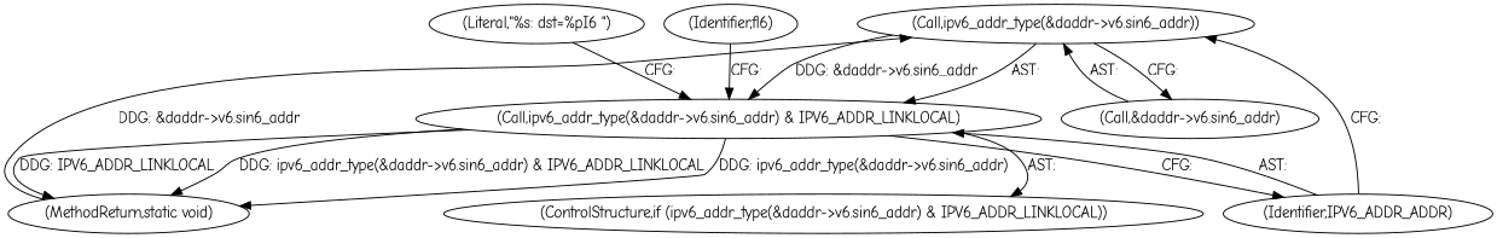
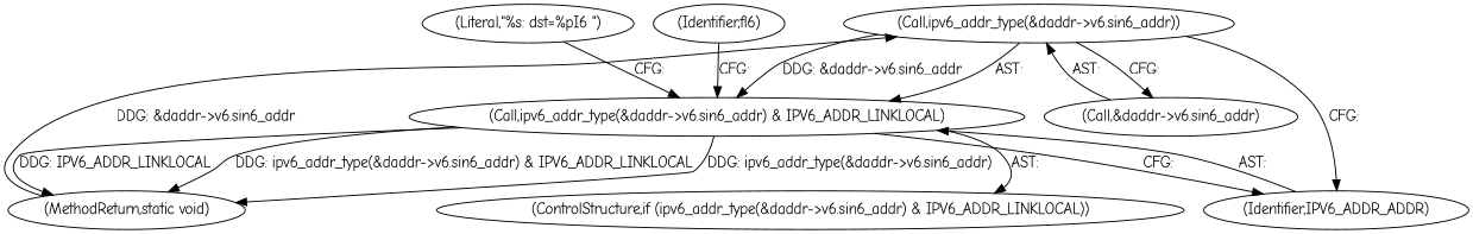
  digraph {
    fontname="Comic Neue"
    node [fontname="Comic Neue"]
    edge [fontname="Comic Neue"]
    n1 [label="(Call,ipv6_addr_type(&daddr->v6.sin6_addr))"]
    n2 [label="(Call,ipv6_addr_type(&daddr->v6.sin6_addr) & IPV6_ADDR_LINKLOCAL)"]
    n3 [label="(Call,&daddr->v6.sin6_addr)"]
    n4 [label="(MethodReturn,static void)"]
    n5 [label="(ControlStructure,if (ipv6_addr_type(&daddr->v6.sin6_addr) & IPV6_ADDR_LINKLOCAL))"]
    n6 [label="(Identifier,IPV6_ADDR_ADDR)"]
    n7 [label="(Identifier,fl6)"]
    n8 [label="(Literal,\"%s: dst=%pI6 \")"]
    n1 -> n2 [label="AST: "]
    n1 -> n2 [label="DDG: &daddr->v6.sin6_addr"]
    n1 -> n3 [label="CFG: "]
    n2 -> n4 [label="DDG: IPV6_ADDR_LINKLOCAL"]
    n2 -> n4 [label="DDG: ipv6_addr_type(&daddr->v6.sin6_addr) & IPV6_ADDR_LINKLOCAL"]
    n2 -> n4 [label="DDG: ipv6_addr_type(&daddr->v6.sin6_addr)"]
    n2 -> n5 [label="AST: "]
    n2 -> n6 [label="CFG: "]
    n3 -> n1 [label="AST: "]
    n4 -> n1 [label="DDG: &daddr->v6.sin6_addr"]
-   n6 -> n1 [label="CFG: "]
+   n1 -> n6 [label="CFG: "]
    n6 -> n2 [label="AST: "]
    n7 -> n2 [label="CFG: "]
    n8 -> n2 [label="CFG: "]
  }
